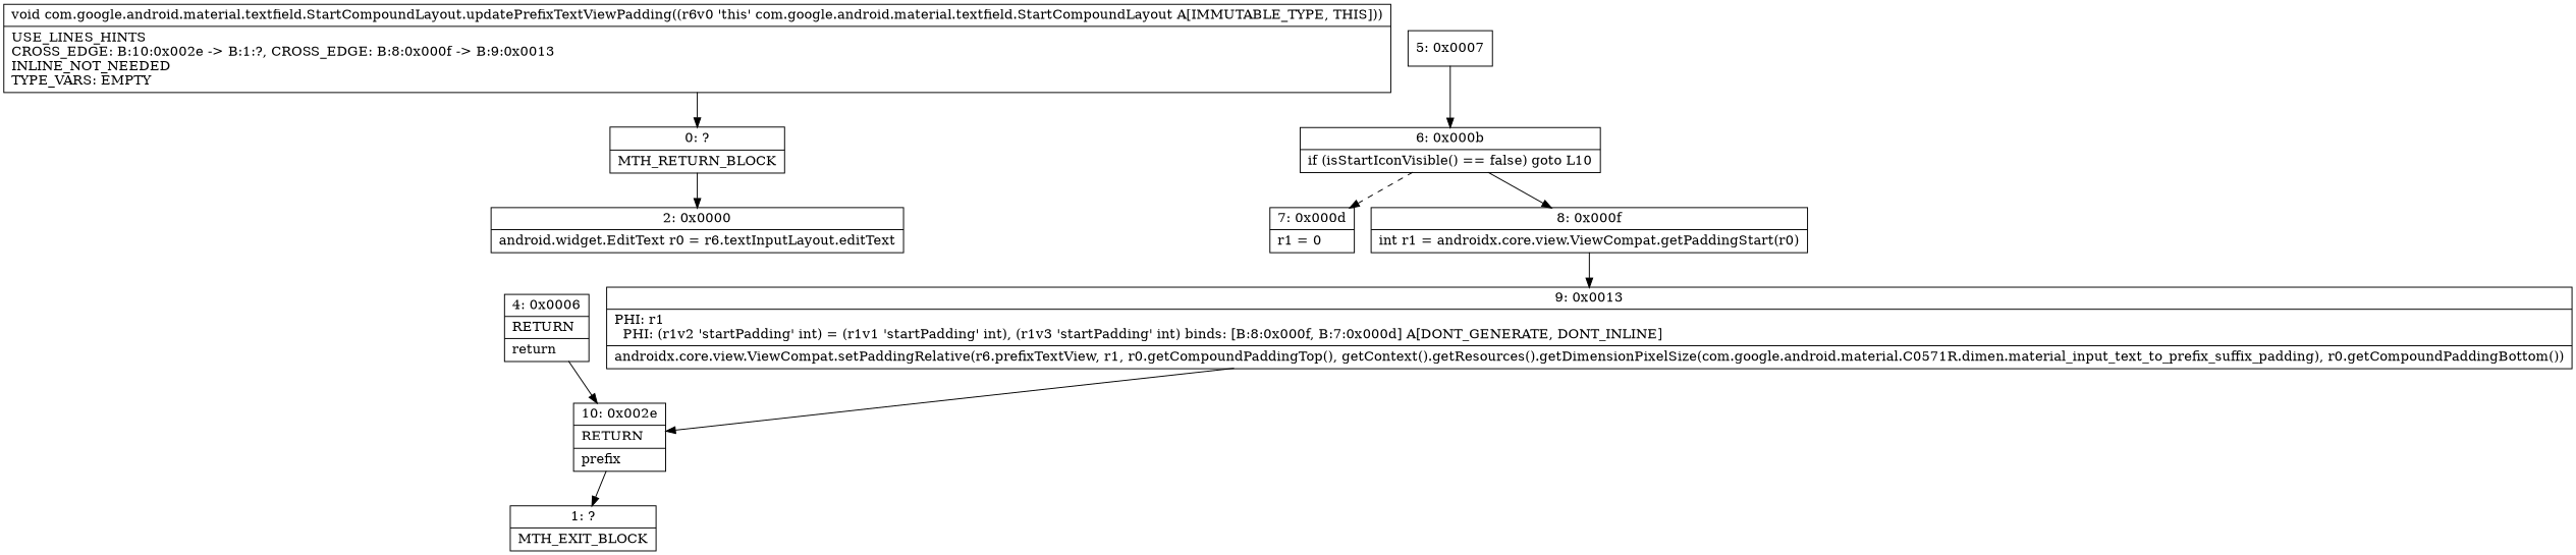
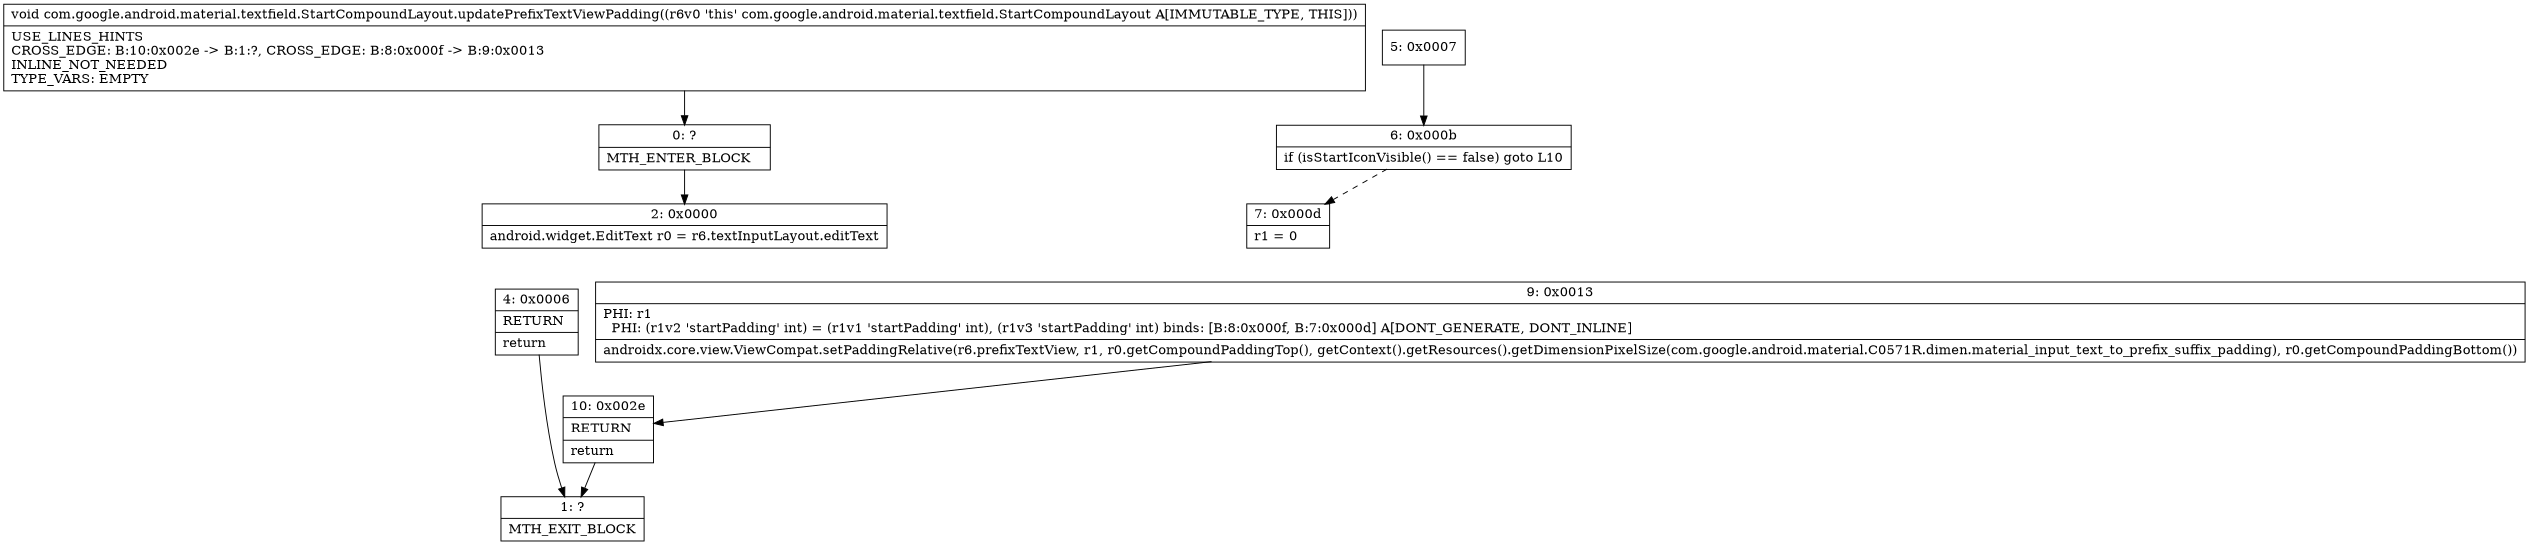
  digraph {
    node [shape=record]
-   n1 [label="{0\:\ ?|MTH_RETURN_BLOCK\l}"]
+   n1 [label="{0\:\ ?|MTH_ENTER_BLOCK\l}"]
    n2 [label="{2\:\ 0x0000|android.widget.EditText r0 = r6.textInputLayout.editText\l}"]
    n3 [label="{4\:\ 0x0006|RETURN\l|return\l}"]
    n4 [label="{1\:\ ?|MTH_EXIT_BLOCK\l}"]
    n5 [label="{5\:\ 0x0007}"]
    n6 [label="{6\:\ 0x000b|if (isStartIconVisible() == false) goto L10\l}"]
    n7 [label="{7\:\ 0x000d|r1 = 0\l}"]
-   n8 [label="{8\:\ 0x000f|int r1 = androidx.core.view.ViewCompat.getPaddingStart(r0)\l}"]
    n9 [label="{9\:\ 0x0013|PHI: r1 \l  PHI: (r1v2 'startPadding' int) = (r1v1 'startPadding' int), (r1v3 'startPadding' int) binds: [B:8:0x000f, B:7:0x000d] A[DONT_GENERATE, DONT_INLINE]\l|androidx.core.view.ViewCompat.setPaddingRelative(r6.prefixTextView, r1, r0.getCompoundPaddingTop(), getContext().getResources().getDimensionPixelSize(com.google.android.material.C0571R.dimen.material_input_text_to_prefix_suffix_padding), r0.getCompoundPaddingBottom())\l}"]
-   n10 [label="{10\:\ 0x002e|RETURN\l|prefix\l}"]
+   n10 [label="{10\:\ 0x002e|RETURN\l|return\l}"]
    n11 [label="{void com.google.android.material.textfield.StartCompoundLayout.updatePrefixTextViewPadding((r6v0 'this' com.google.android.material.textfield.StartCompoundLayout A[IMMUTABLE_TYPE, THIS]))  | USE_LINES_HINTS\lCROSS_EDGE: B:10:0x002e \-\> B:1:?, CROSS_EDGE: B:8:0x000f \-\> B:9:0x0013\lINLINE_NOT_NEEDED\lTYPE_VARS: EMPTY\l}"]
    n1 -> n2
-   n3 -> n10
+   n3 -> n4
    n5 -> n6
    n6 -> n7 [style=dashed]
-   n6 -> n8
-   n8 -> n9
    n9 -> n10
    n10 -> n4
    n11 -> n1
  }
